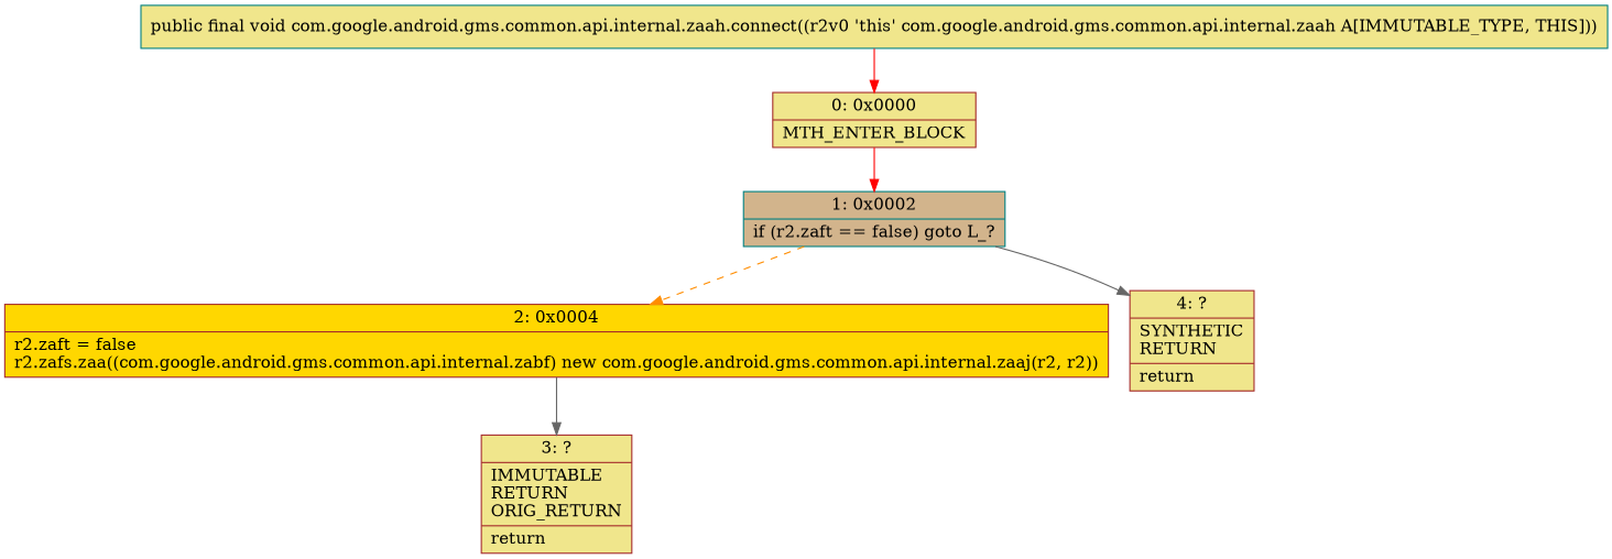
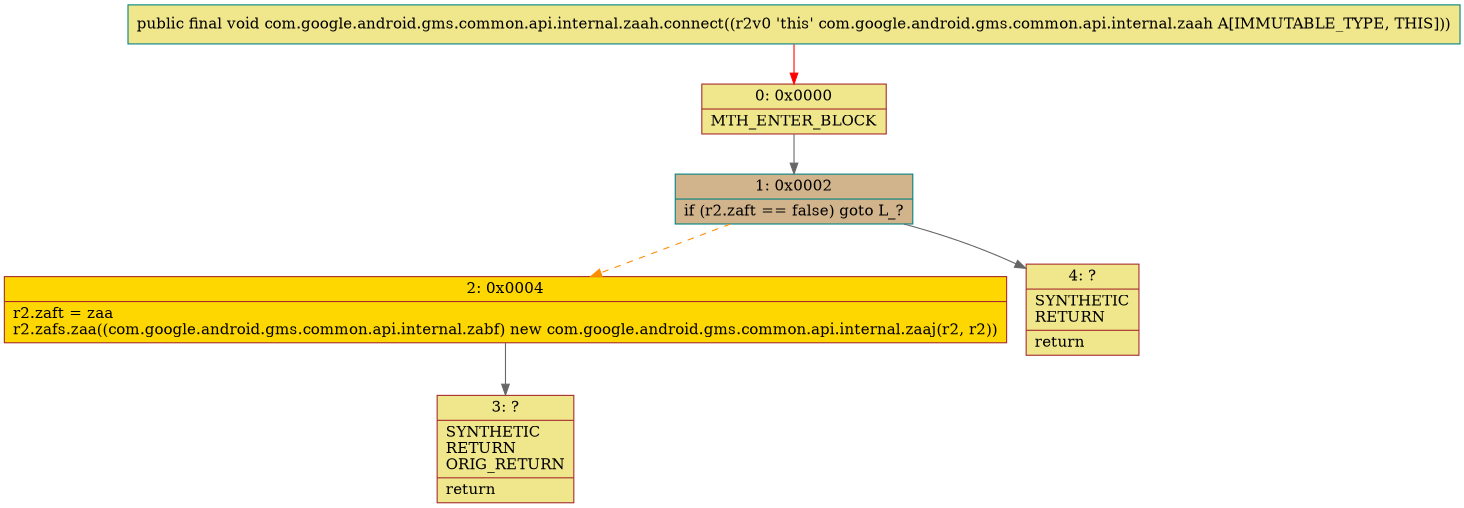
  digraph {
    node [color=brown fillcolor=khaki shape=record style=filled]
    edge [color=red]
    n1 [label="{0\:\ 0x0000|MTH_ENTER_BLOCK\l}"]
    n2 [color=teal fillcolor=tan label="{1\:\ 0x0002|if (r2.zaft == false) goto L_?\l}"]
-   n3 [fillcolor=gold label="{2\:\ 0x0004|r2.zaft = false\lr2.zafs.zaa((com.google.android.gms.common.api.internal.zabf) new com.google.android.gms.common.api.internal.zaaj(r2, r2))\l}"]
+   n3 [fillcolor=gold label="{2\:\ 0x0004|r2.zaft = zaa\lr2.zafs.zaa((com.google.android.gms.common.api.internal.zabf) new com.google.android.gms.common.api.internal.zaaj(r2, r2))\l}"]
    n4 [label="{4\:\ ?|SYNTHETIC\lRETURN\l|return\l}"]
-   n5 [label="{3\:\ ?|IMMUTABLE\lRETURN\lORIG_RETURN\l|return\l}"]
+   n5 [label="{3\:\ ?|SYNTHETIC\lRETURN\lORIG_RETURN\l|return\l}"]
    n6 [color=teal label="{public final void com.google.android.gms.common.api.internal.zaah.connect((r2v0 'this' com.google.android.gms.common.api.internal.zaah A[IMMUTABLE_TYPE, THIS])) }"]
-   n1 -> n2
+   n1 -> n2 [color=gray40]
    n2 -> n3 [color=darkorange style=dashed]
    n2 -> n4 [color=gray40]
    n3 -> n5 [color=gray40]
    n6 -> n1
  }
